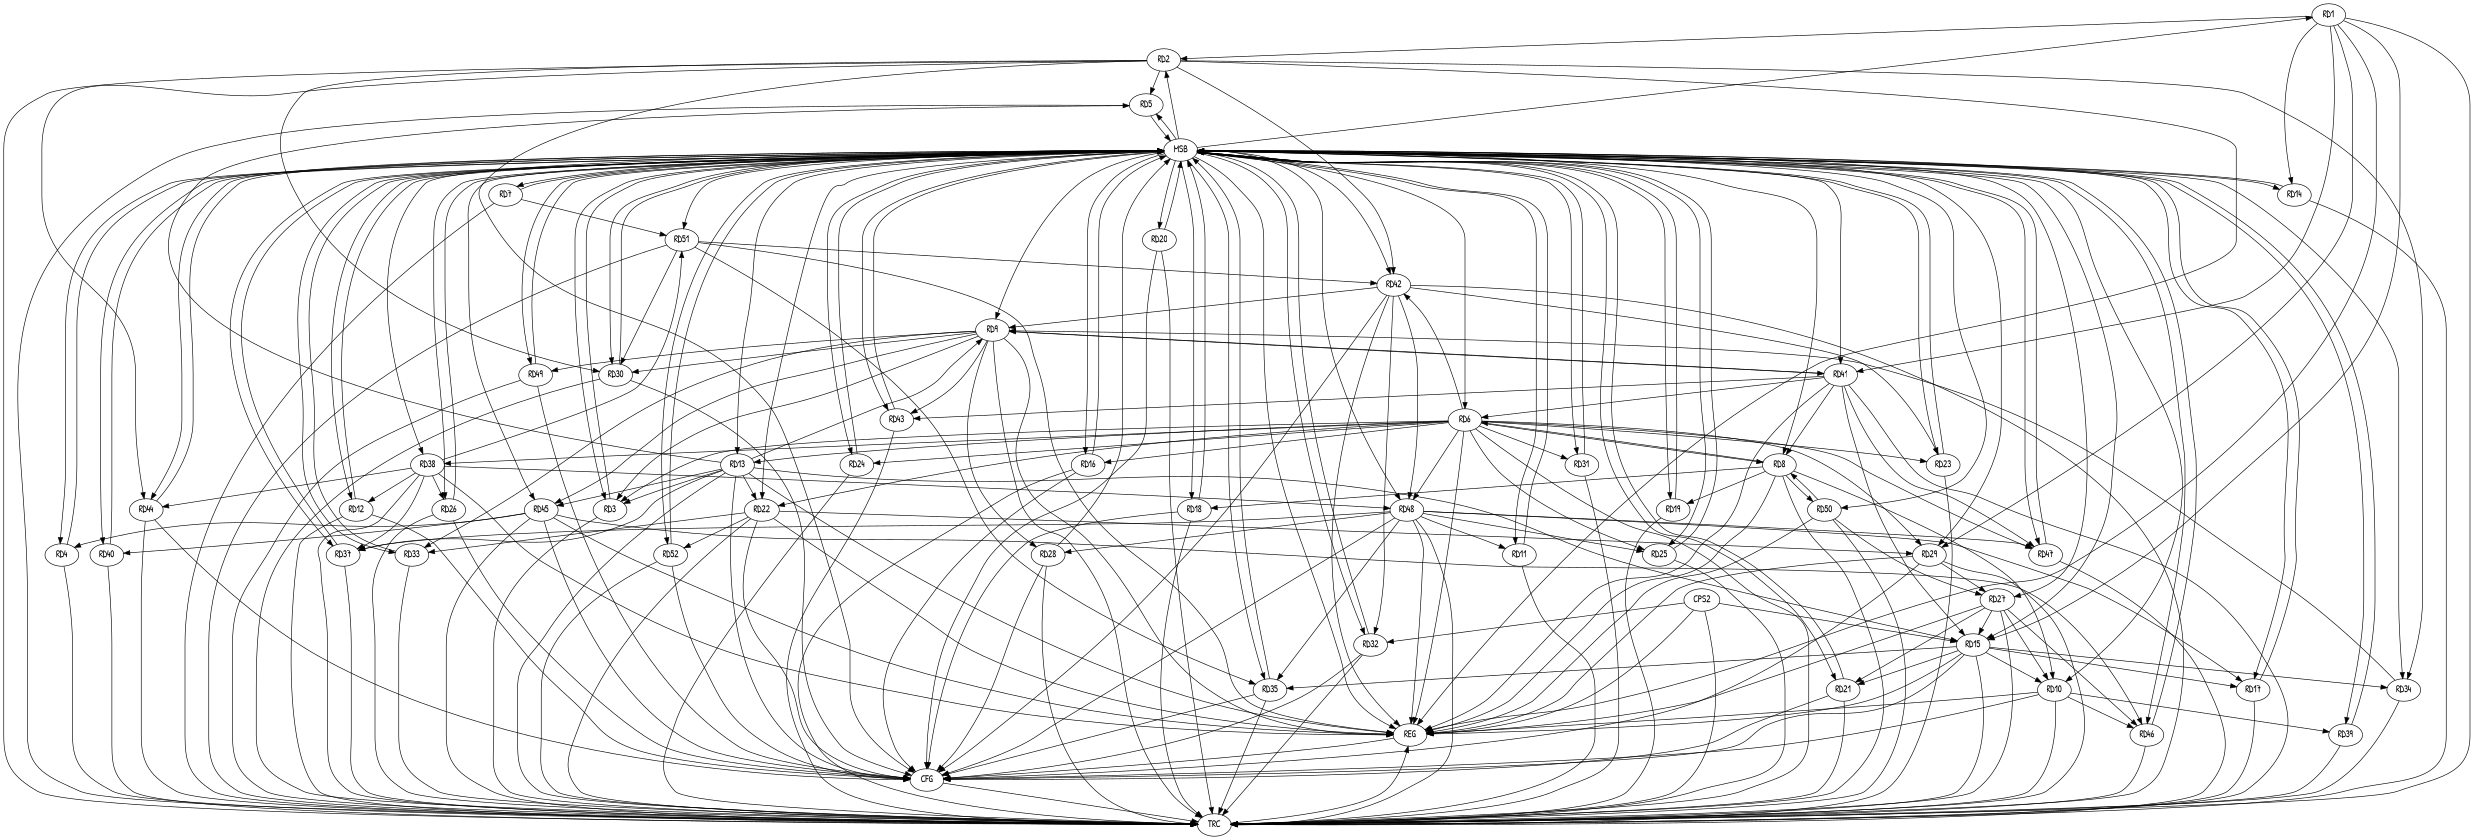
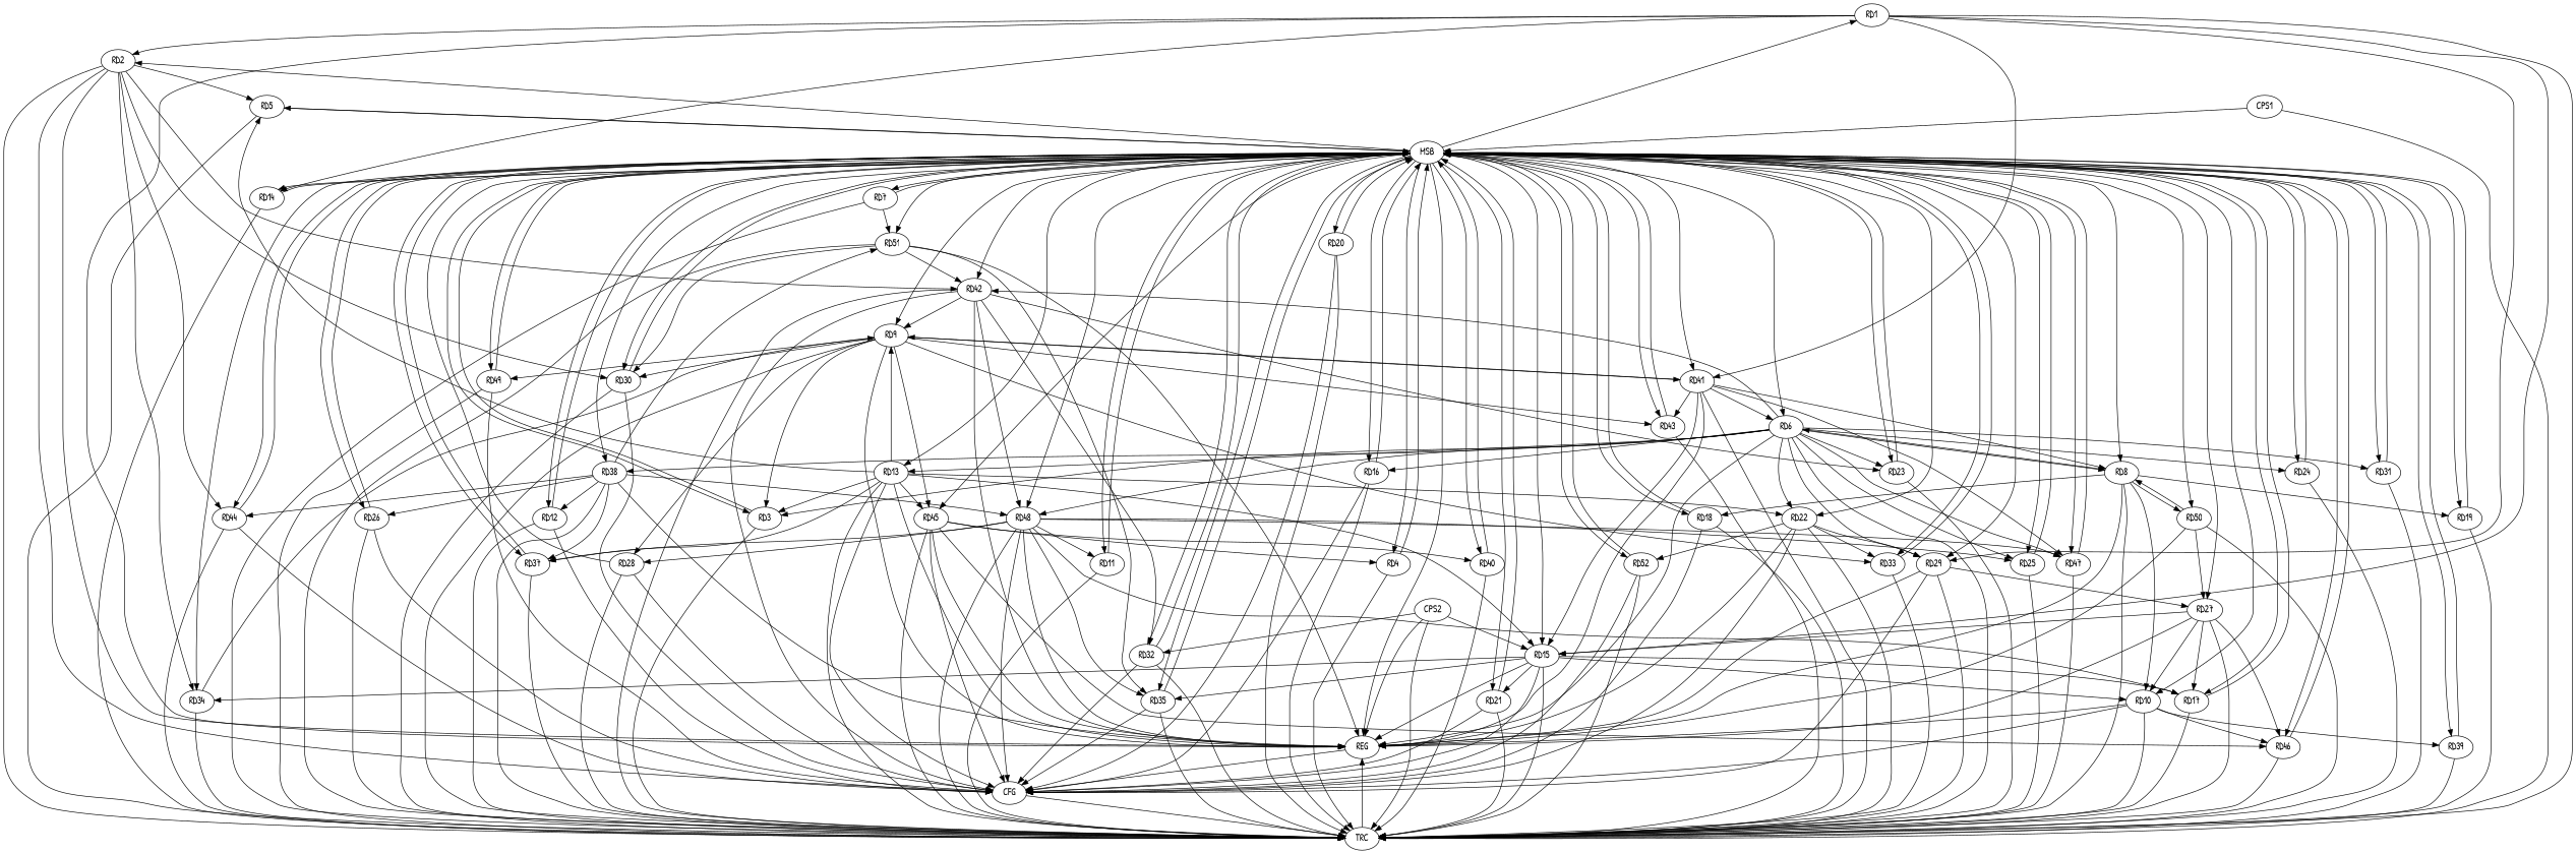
  strict digraph {
    fontname="Patrick Hand"
    node [fontname="Patrick Hand"]
    edge [fontname="Patrick Hand"]
    n1 [label=RD1]
    n2 [label=RD2]
    n3 [label=RD14]
    n4 [label=RD15]
    n5 [label=RD29]
    n6 [label=RD41]
    n7 [label=REG]
    n8 [label=TRC]
    n9 [label=RD5]
    n10 [label=RD30]
    n11 [label=RD34]
    n12 [label=RD42]
    n13 [label=RD44]
    n14 [label=CFG]
    n15 [label=MSB]
    n16 [label=RD10]
    n17 [label=RD17]
    n18 [label=RD21]
    n19 [label=RD35]
    n20 [label=RD27]
    n21 [label=RD6]
    n22 [label=RD8]
    n23 [label=RD47]
    n24 [label=RD9]
    n25 [label=RD43]
    n26 [label=RD23]
    n27 [label=RD48]
    n28 [label=RD32]
    n29 [label=RD3]
    n30 [label=RD4]
    n31 [label=RD13]
    n32 [label=RD16]
    n33 [label=RD22]
    n34 [label=RD24]
    n35 [label=RD25]
    n36 [label=RD31]
    n37 [label=RD38]
    n38 [label=RD7]
    n39 [label=RD18]
    n40 [label=RD19]
    n41 [label=RD50]
    n42 [label=RD33]
    n43 [label=RD45]
    n44 [label=RD49]
    n45 [label=RD39]
    n46 [label=RD46]
    n47 [label=RD11]
    n48 [label=RD12]
    n49 [label=RD37]
    n50 [label=RD20]
    n51 [label=RD52]
    n52 [label=RD26]
    n53 [label=RD51]
    n54 [label=RD40]
    n55 [label=RD28]
+   n56 [label=CPS1]
    n57 [label=CPS2]
    n1 -> n2
    n1 -> n3
    n1 -> n4
    n1 -> n5
    n1 -> n6
    n1 -> n7
    n1 -> n8
    n2 -> n7
    n2 -> n8
    n2 -> n9
    n2 -> n10
    n2 -> n11
    n2 -> n12
    n2 -> n13
    n2 -> n14
    n3 -> n8
    n3 -> n15
    n4 -> n7
    n4 -> n8
    n4 -> n11
    n4 -> n14
    n4 -> n16
    n4 -> n17
    n4 -> n18
    n4 -> n19
    n5 -> n7
    n5 -> n8
    n5 -> n14
    n5 -> n20
    n6 -> n4
    n6 -> n7
    n6 -> n8
    n6 -> n21
    n6 -> n22
    n6 -> n23
    n6 -> n24
    n6 -> n25
    n7 -> n14
    n8 -> n7
    n9 -> n8
    n9 -> n15
    n10 -> n8
    n10 -> n14
    n10 -> n15
    n11 -> n8
    n11 -> n24
    n12 -> n7
    n12 -> n8
    n12 -> n14
    n12 -> n24
    n12 -> n26
    n12 -> n27
    n12 -> n28
    n13 -> n8
    n13 -> n14
    n13 -> n15
    n14 -> n8
    n15 -> n1
    n15 -> n2
    n15 -> n3
    n15 -> n4
    n15 -> n5
    n15 -> n6
    n15 -> n7
    n15 -> n9
    n15 -> n10
    n15 -> n11
    n15 -> n12
    n15 -> n13
    n15 -> n16
    n15 -> n17
    n15 -> n18
    n15 -> n19
    n15 -> n20
    n15 -> n21
    n15 -> n22
    n15 -> n23
    n15 -> n24
    n15 -> n25
    n15 -> n26
    n15 -> n27
    n15 -> n28
    n15 -> n29
    n15 -> n30
    n15 -> n31
    n15 -> n32
    n15 -> n33
    n15 -> n34
    n15 -> n35
    n15 -> n36
    n15 -> n37
    n15 -> n38
    n15 -> n39
    n15 -> n40
    n15 -> n41
    n15 -> n42
    n15 -> n43
    n15 -> n44
    n15 -> n45
    n15 -> n46
    n15 -> n47
    n15 -> n48
    n15 -> n49
    n15 -> n50
    n15 -> n51
    n15 -> n52
    n15 -> n53
    n15 -> n54
    n16 -> n7
    n16 -> n8
    n16 -> n14
    n16 -> n45
    n16 -> n46
    n17 -> n8
    n17 -> n15
    n18 -> n8
    n18 -> n14
    n18 -> n15
    n19 -> n8
    n19 -> n14
    n19 -> n15
    n20 -> n4
    n20 -> n7
    n20 -> n8
    n20 -> n16
-   n20 -> n18
+   n20 -> n17
    n20 -> n46
    n21 -> n5
    n21 -> n7
    n21 -> n8
    n21 -> n12
    n21 -> n22
    n21 -> n23
    n21 -> n26
    n21 -> n27
    n21 -> n29
    n21 -> n31
    n21 -> n32
    n21 -> n33
    n21 -> n34
    n21 -> n35
    n21 -> n36
    n21 -> n37
    n22 -> n7
    n22 -> n8
    n22 -> n16
    n22 -> n21
    n22 -> n39
    n22 -> n40
    n22 -> n41
    n23 -> n8
    n23 -> n15
    n24 -> n6
    n24 -> n7
    n24 -> n8
    n24 -> n10
    n24 -> n25
    n24 -> n29
    n24 -> n42
    n24 -> n43
    n24 -> n44
    n24 -> n55
    n25 -> n8
    n25 -> n15
    n26 -> n8
    n26 -> n15
    n27 -> n7
    n27 -> n8
    n27 -> n14
    n27 -> n17
    n27 -> n19
    n27 -> n23
    n27 -> n35
    n27 -> n47
    n27 -> n49
    n27 -> n55
    n28 -> n8
    n28 -> n14
    n28 -> n15
    n29 -> n8
    n29 -> n15
    n30 -> n8
    n30 -> n15
    n31 -> n4
    n31 -> n7
    n31 -> n8
    n31 -> n9
    n31 -> n14
    n31 -> n24
    n31 -> n29
    n31 -> n33
    n31 -> n43
    n31 -> n49
    n32 -> n8
    n32 -> n14
    n32 -> n15
    n33 -> n5
    n33 -> n7
    n33 -> n8
    n33 -> n14
    n33 -> n42
    n33 -> n51
    n34 -> n8
    n34 -> n15
    n35 -> n8
    n35 -> n15
    n36 -> n8
    n36 -> n15
    n37 -> n7
    n37 -> n8
    n37 -> n13
    n37 -> n27
    n37 -> n48
    n37 -> n49
    n37 -> n52
    n37 -> n53
    n38 -> n8
    n38 -> n15
    n38 -> n53
    n39 -> n8
    n39 -> n14
    n39 -> n15
    n40 -> n8
    n40 -> n15
    n41 -> n7
    n41 -> n8
    n41 -> n20
    n41 -> n22
    n42 -> n8
    n42 -> n15
    n43 -> n7
    n43 -> n8
    n43 -> n14
    n43 -> n30
    n43 -> n46
    n43 -> n54
    n44 -> n8
    n44 -> n14
    n44 -> n15
    n45 -> n8
    n45 -> n15
    n46 -> n8
    n46 -> n15
    n47 -> n8
    n47 -> n15
    n48 -> n8
    n48 -> n14
    n48 -> n15
    n49 -> n8
    n49 -> n15
    n50 -> n8
    n50 -> n14
    n50 -> n15
    n51 -> n8
    n51 -> n14
    n51 -> n15
    n52 -> n8
    n52 -> n14
    n52 -> n15
    n53 -> n7
    n53 -> n8
    n53 -> n10
    n53 -> n12
    n53 -> n19
    n54 -> n8
    n54 -> n15
    n55 -> n8
    n55 -> n14
    n55 -> n15
+   n56 -> n8
+   n56 -> n15
    n57 -> n4
    n57 -> n7
    n57 -> n8
    n57 -> n28
  }
